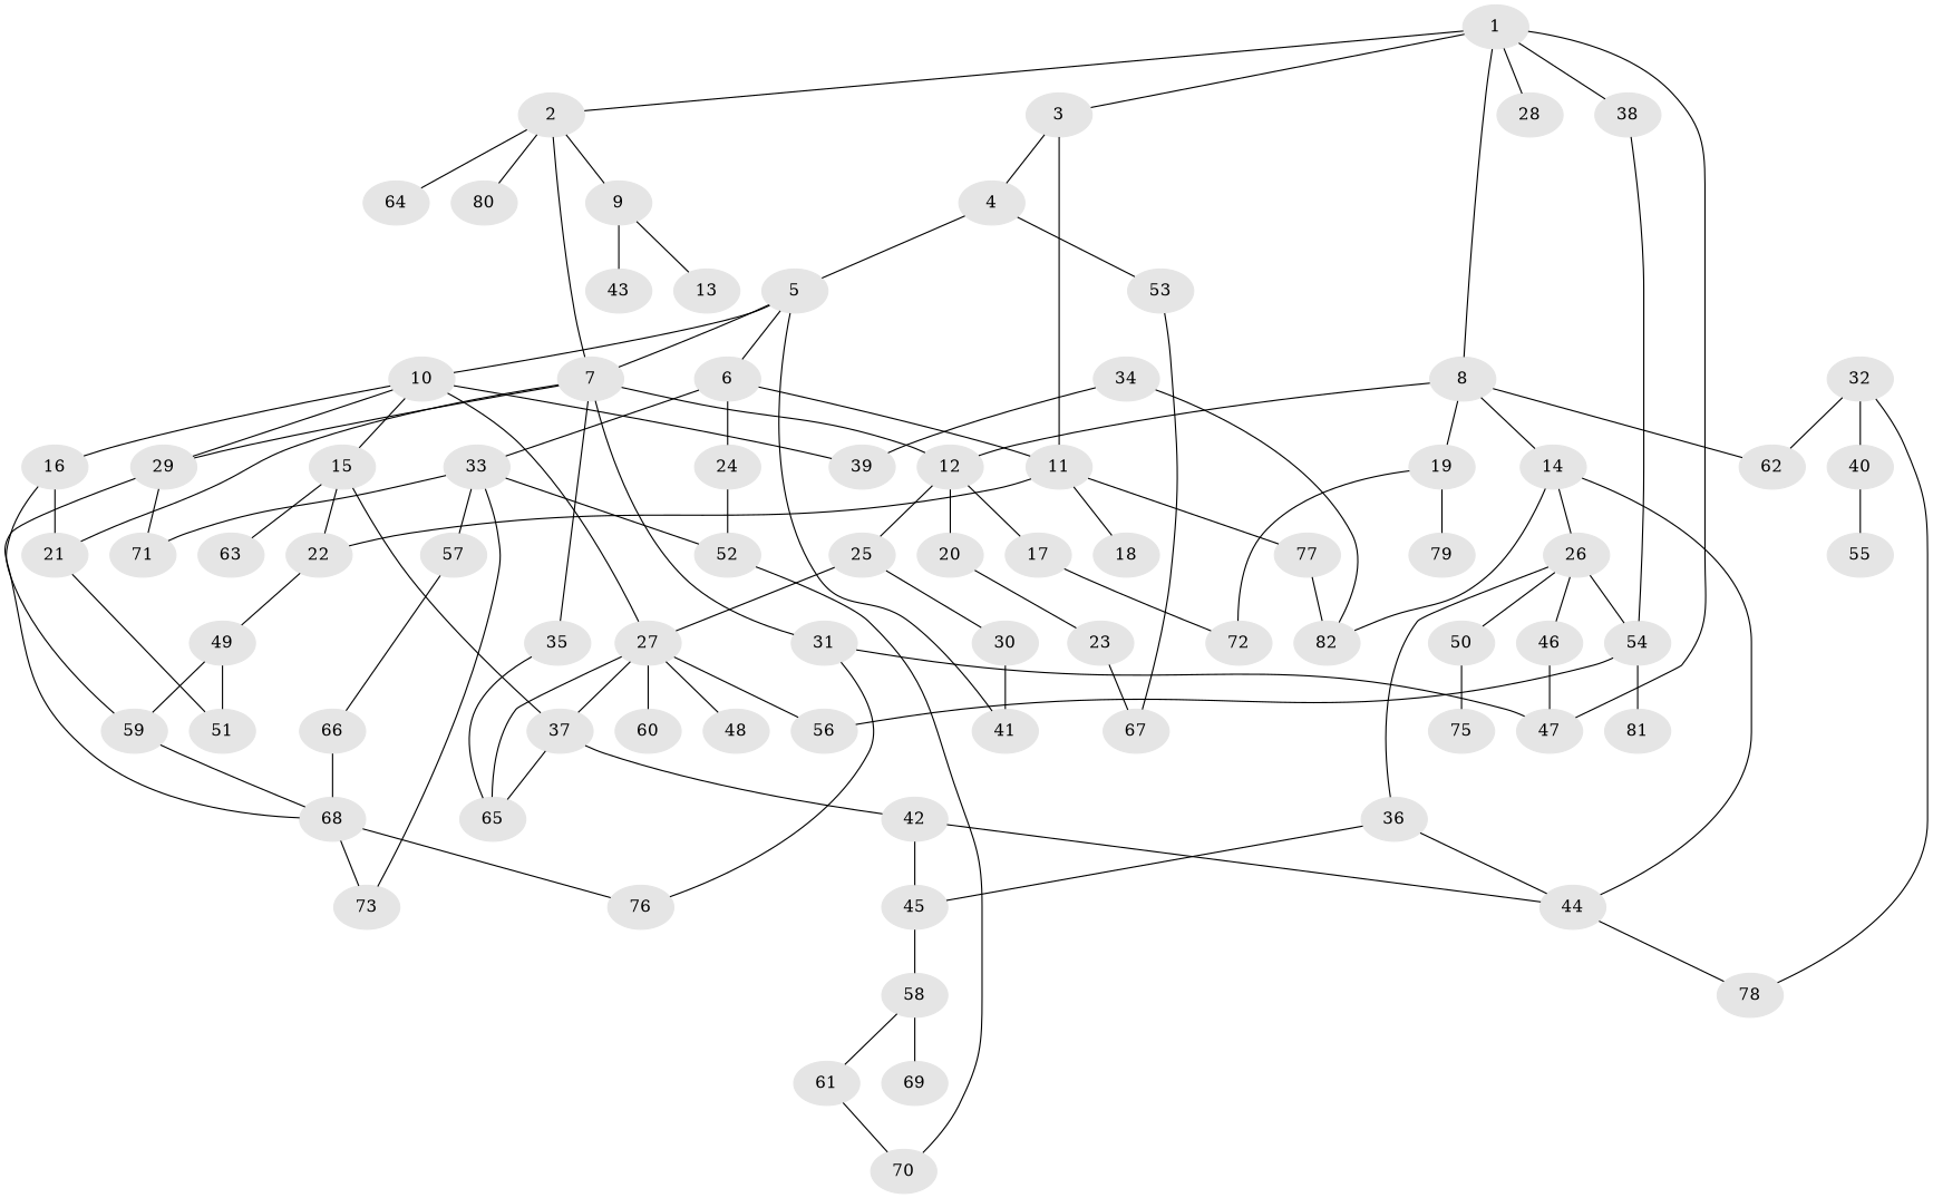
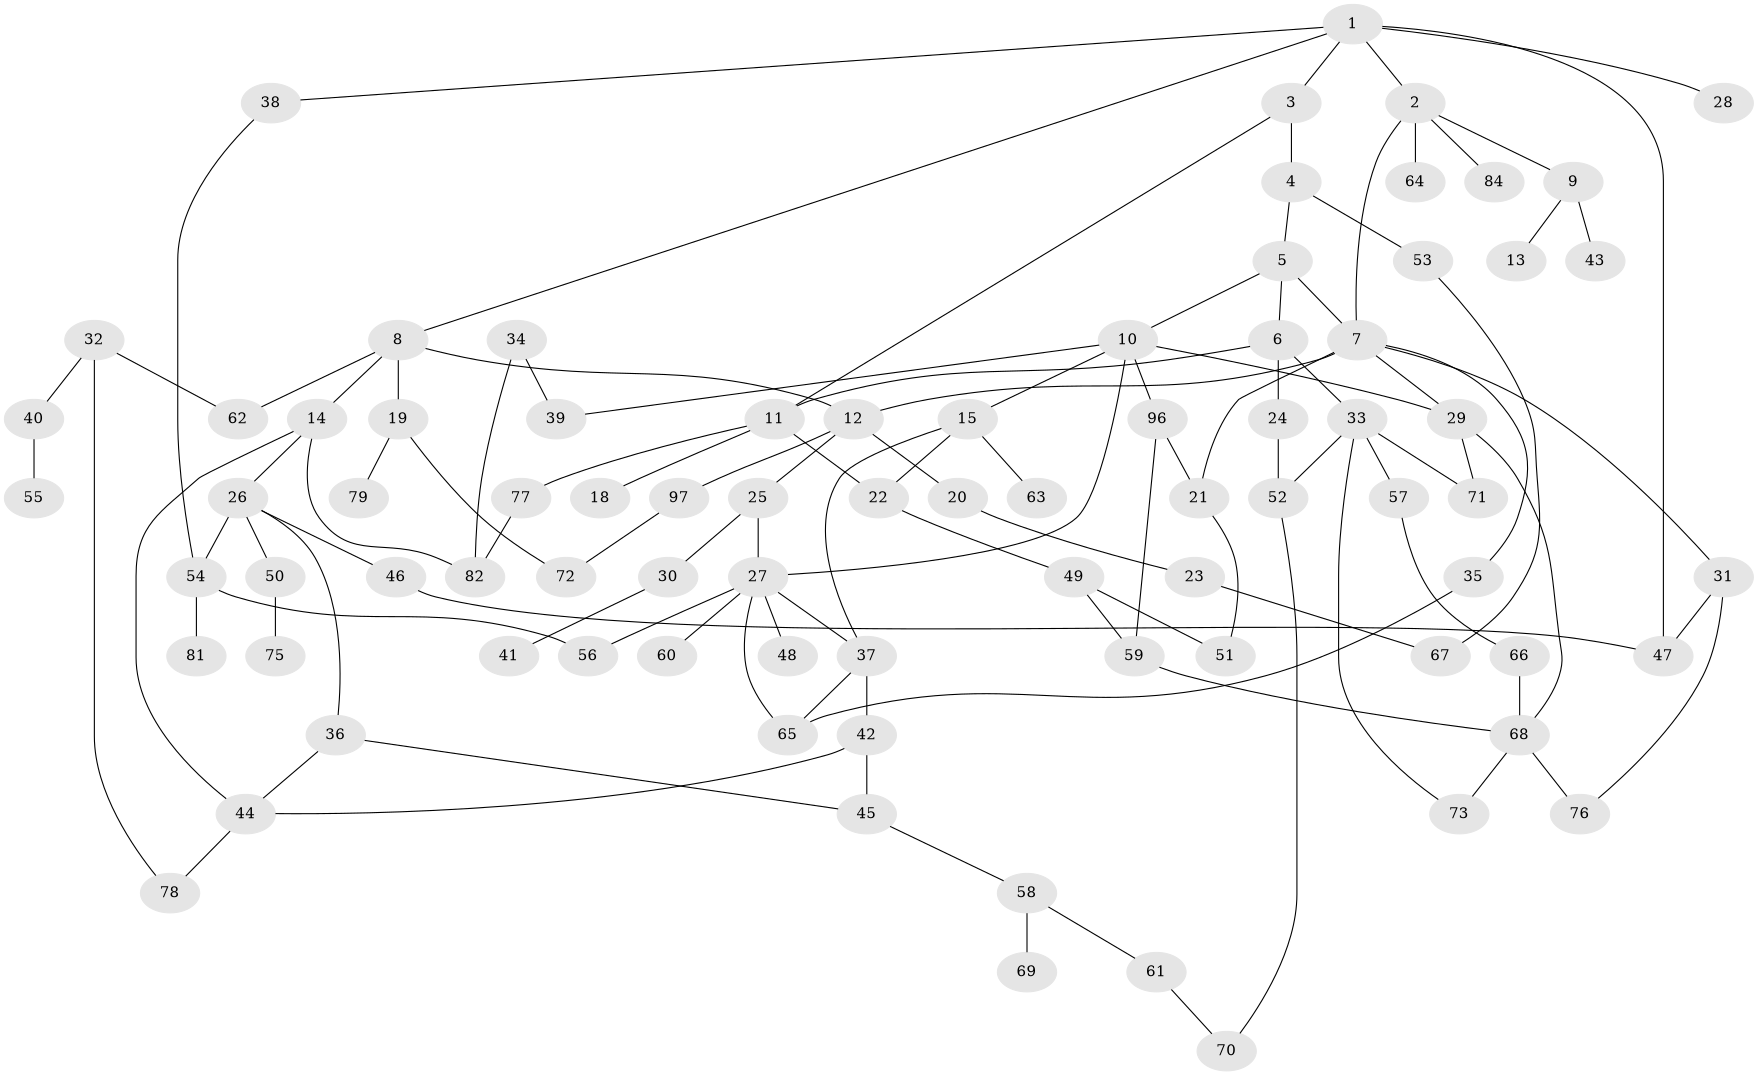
  graph {
    node [color=gray90 style=filled]
    1
    2
    3
    8
    28
    38
    47
    7
    9
    64
-   80
+   80 [label=84]
    4
    11
    12
    14
    19
    62
    54
    21
    29
    31
    35
    13
    43
    5
    53
    18
    22
    77
    6
    10
    41
    67
    24
    33
    15
-   16
+   16 [label=96]
    27
    39
    52
    71
    57
    73
-   17
+   17 [label=97]
    20
    25
    51
    68
    76
    65
    26
    44
    82
    72
    79
    37
    63
    59
    48
    56
    60
    49
    23
    30
    36
    46
    50
    78
    42
    34
    32
    40
    70
    45
    75
    81
    55
    66
    58
    61
    69
    1 -- 2
    1 -- 3
    1 -- 8
    1 -- 28
    1 -- 38
    1 -- 47
    2 -- 7
    2 -- 9
    2 -- 64
    2 -- 80
    3 -- 4
    3 -- 11
    8 -- 12
    8 -- 14
    8 -- 19
    8 -- 62
    38 -- 54
    7 -- 12
    7 -- 21
    7 -- 29
    7 -- 31
    7 -- 35
    9 -- 13
    9 -- 43
    4 -- 5
    4 -- 53
    11 -- 18
    11 -- 22
    11 -- 77
    12 -- 17
    12 -- 20
    12 -- 25
    14 -- 26
    14 -- 44
    14 -- 82
    19 -- 72
    19 -- 79
    54 -- 56
    54 -- 81
    21 -- 51
    29 -- 71
    29 -- 68
    31 -- 47
    31 -- 76
    35 -- 65
    5 -- 7
    5 -- 6
    5 -- 10
-   5 -- 41
    53 -- 67
    22 -- 49
    77 -- 82
    6 -- 11
    6 -- 24
    6 -- 33
    10 -- 29
    10 -- 15
    10 -- 16
    10 -- 27
    10 -- 39
    24 -- 52
    33 -- 52
    33 -- 71
    33 -- 57
    33 -- 73
    15 -- 22
    15 -- 37
    15 -- 63
    16 -- 21
    16 -- 59
    27 -- 65
    27 -- 37
    27 -- 48
    27 -- 56
    27 -- 60
    52 -- 70
    57 -- 66
    17 -- 72
    20 -- 23
    25 -- 27
    25 -- 30
    68 -- 73
    68 -- 76
    26 -- 54
    26 -- 36
    26 -- 46
    26 -- 50
    44 -- 78
    37 -- 65
    37 -- 42
    59 -- 68
    49 -- 51
    49 -- 59
    23 -- 67
    30 -- 41
    36 -- 44
    36 -- 45
    46 -- 47
    50 -- 75
    42 -- 44
    42 -- 45
    34 -- 39
    34 -- 82
    32 -- 62
    32 -- 78
    32 -- 40
    40 -- 55
    45 -- 58
    66 -- 68
    58 -- 61
    58 -- 69
    61 -- 70
  }
